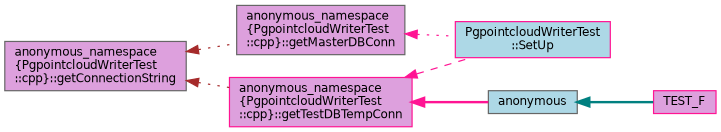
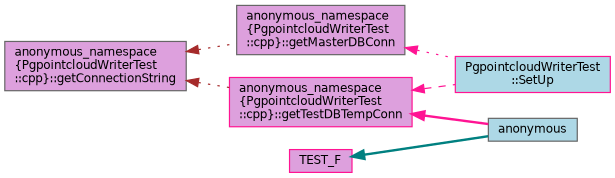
  digraph {
    rankdir=LR
    node [color=gray40 fillcolor=plum fontname=Helvetica fontsize=10 shape=record style=filled]
    edge [color=deeppink dir=back fontname=Helvetica fontsize=10 labelfontname=Helvetica labelfontsize=10 style=dotted]
    n1 [fontcolor=black height=0.2 label="anonymous_namespace\l\{PgpointcloudWriterTest\l::cpp\}::getConnectionString" width=0.4]
    n2 [height=0.2 label="anonymous_namespace\l\{PgpointcloudWriterTest\l::cpp\}::getMasterDBConn" width=0.4]
    n3 [color=deeppink height=0.2 label="anonymous_namespace\l\{PgpointcloudWriterTest\l::cpp\}::getTestDBTempConn" width=0.4]
    n4 [color=deeppink fillcolor=lightblue height=0.2 label="PgpointcloudWriterTest\l::SetUp" width=0.4]
    n5 [fillcolor=lightblue height=0.2 label=anonymous width=0.4]
    n6 [color=deeppink height=0.2 label=TEST_F width=0.4]
    n1 -> n2 [color=brown]
    n1 -> n3 [color=brown]
    n2 -> n4
    n3 -> n4 [style=dashed]
    n3 -> n5 [style=bold]
-   n5 -> n6 [color=teal style=bold]
+   n6 -> n5 [color=teal style=bold]
  }
